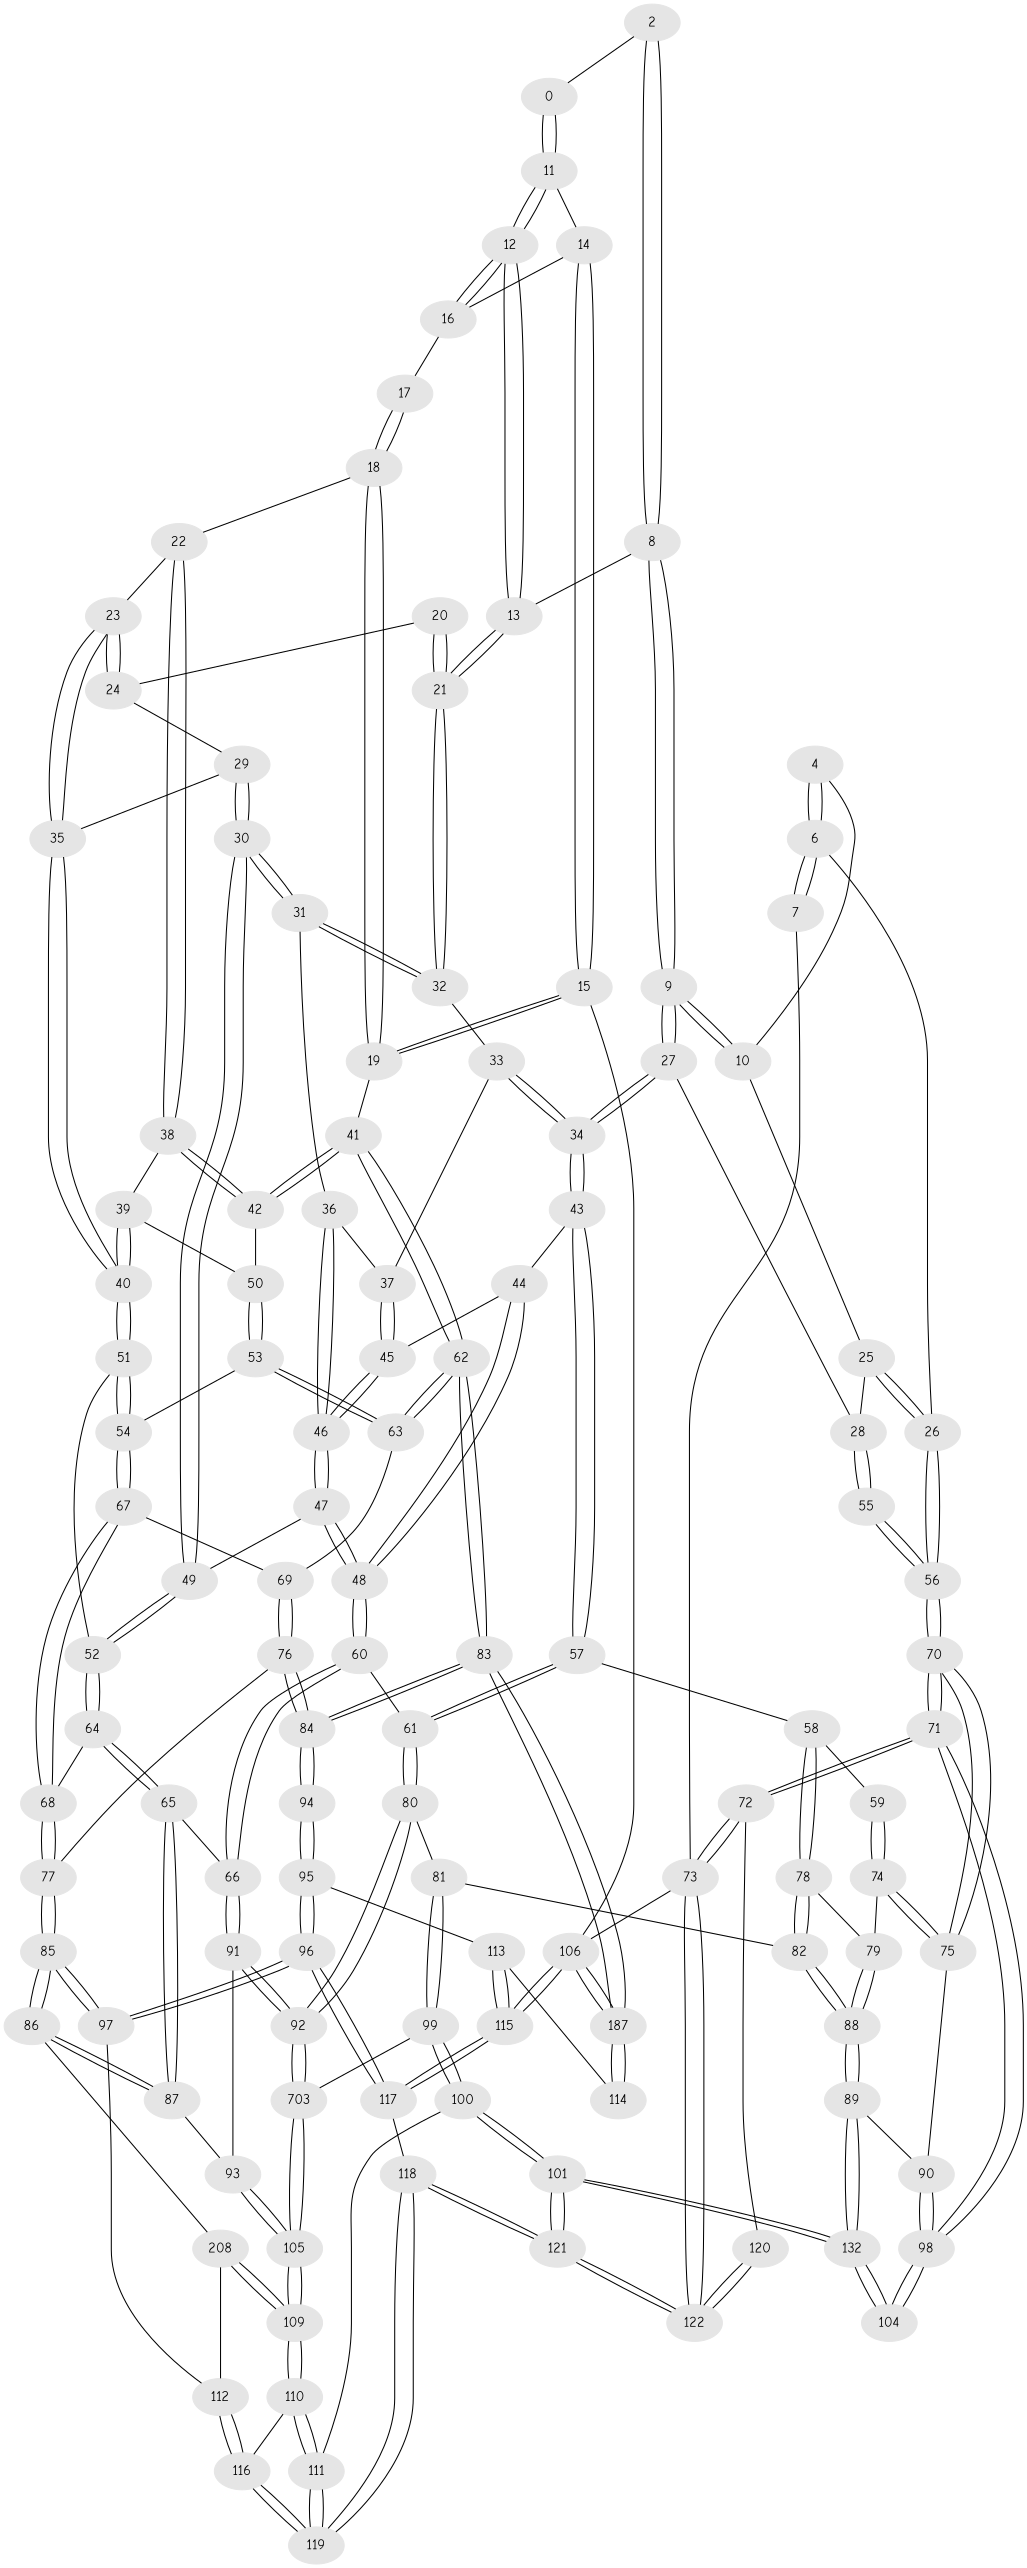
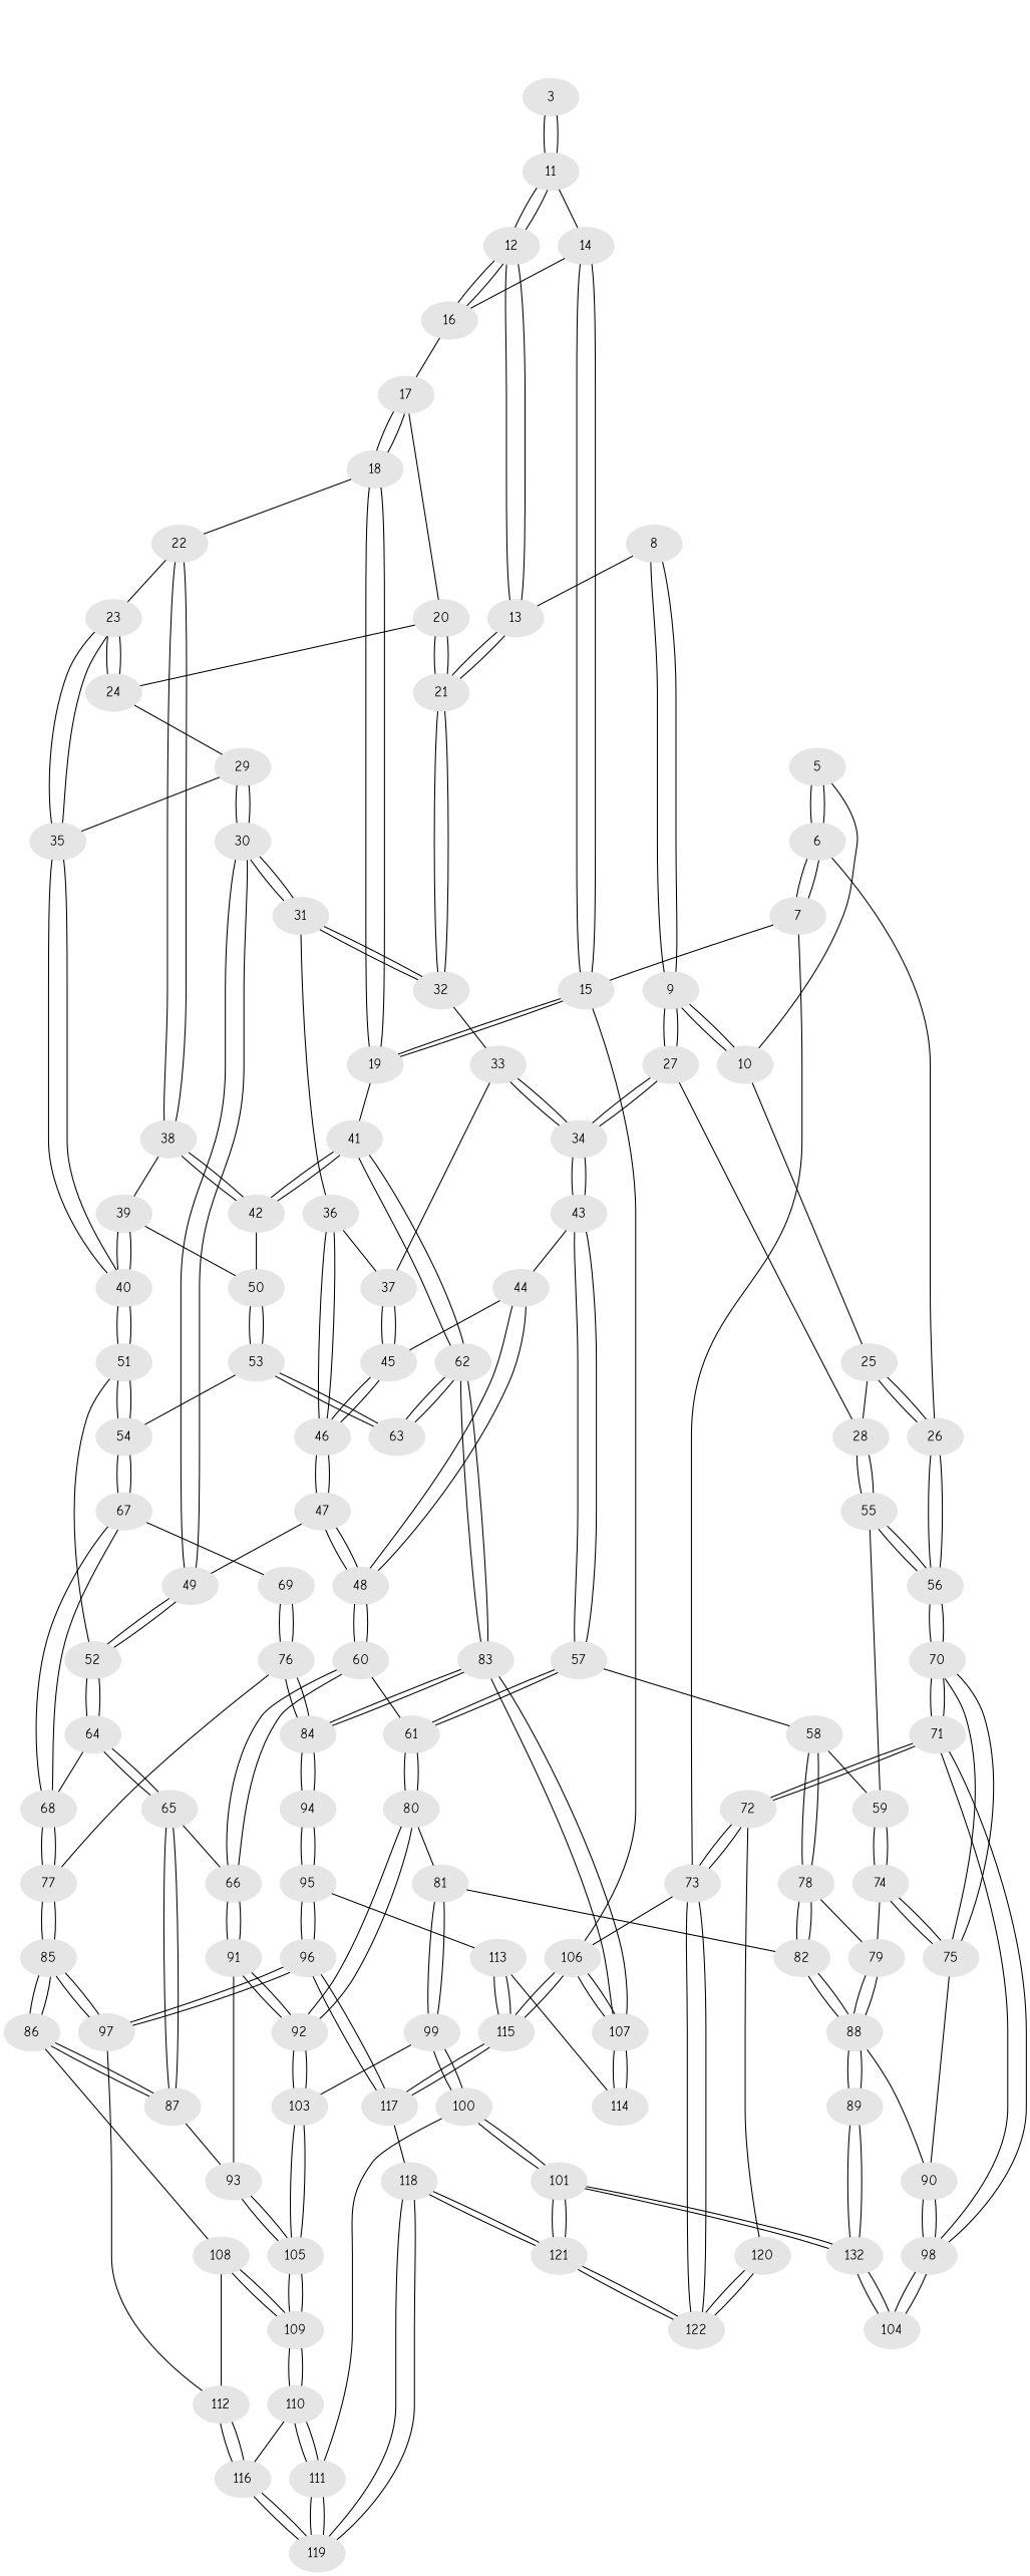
  graph {
    fontname="Comic Neue"
    node [color=gray90 fontname="Comic Neue" style=filled]
    edge [fontname="Comic Neue"]
-   2
-   3 [label=0]
+   3
    8
-   5 [label=4]
+   5
    6
    10
    11
    9
    13
    12
    14
    7
    15
    73
    26
    25
    56
    19
    106
    122
    27
    21
    28
    34
    16
    17
    32
    41
-   107 [label=187]
+   107
    115
    18
    20
    22
    24
    23
    38
    42
    62
    29
    33
    35
    39
    40
    30
    55
    70
    43
    59
    31
    49
    36
    52
    37
    46
    45
    44
    57
    51
    47
    50
    53
    54
    63
    83
    48
    58
    61
    60
    66
    64
    67
    65
    68
    69
    74
    71
    75
    78
    80
    79
    82
    91
    81
    92
    84
    76
    87
    77
    93
    85
    72
    98
    90
    120
    104
    88
    94
    86
    97
    89
    99
-   103 [label=703]
+   103
    100
    114
    95
-   108 [label=208]
+   108
    112
    109
    105
    n110 [label=132]
    96
    113
    117
    118
    116
    101
    111
    121
    119
    110
-   2 -- 3
-   2 -- 8
-   2 -- 8
    3 -- 11
    3 -- 11
    8 -- 9
    8 -- 9
    8 -- 13
    5 -- 6
    5 -- 6
    5 -- 10
    6 -- 7
    6 -- 7
    6 -- 26
    10 -- 25
    11 -- 12
    11 -- 12
    11 -- 14
    9 -- 10
    9 -- 10
    9 -- 27
    9 -- 27
    13 -- 21
    13 -- 21
    12 -- 13
    12 -- 13
    12 -- 16
    12 -- 16
    14 -- 15
    14 -- 15
    14 -- 16
+   7 -- 15
    7 -- 73
    15 -- 19
    15 -- 19
    15 -- 106
    73 -- 106
    73 -- 122
    73 -- 122
    26 -- 56
    26 -- 56
    25 -- 26
    25 -- 26
    25 -- 28
    56 -- 70
    56 -- 70
    19 -- 41
    106 -- 107
    106 -- 107
    106 -- 115
    106 -- 115
    27 -- 28
    27 -- 34
    27 -- 34
    21 -- 32
    21 -- 32
    28 -- 55
    28 -- 55
    34 -- 43
    34 -- 43
    16 -- 17
    17 -- 18
    17 -- 18
+   17 -- 20
    32 -- 33
    41 -- 42
    41 -- 42
    41 -- 62
    41 -- 62
    107 -- 114
    107 -- 114
    115 -- 117
    115 -- 117
    18 -- 19
    18 -- 19
    18 -- 22
    20 -- 21
    20 -- 21
    20 -- 24
    22 -- 23
    22 -- 38
    22 -- 38
    24 -- 29
    23 -- 24
    23 -- 24
    23 -- 35
    23 -- 35
    38 -- 42
    38 -- 42
    38 -- 39
    42 -- 50
    62 -- 63
    62 -- 63
    62 -- 83
    62 -- 83
    29 -- 35
    29 -- 30
    29 -- 30
    33 -- 34
    33 -- 34
    33 -- 37
    35 -- 40
    35 -- 40
    39 -- 40
    39 -- 40
    39 -- 50
    40 -- 51
    40 -- 51
    30 -- 31
    30 -- 31
    30 -- 49
    30 -- 49
    55 -- 56
    55 -- 56
+   55 -- 59
    70 -- 71
    70 -- 71
    70 -- 75
    70 -- 75
    43 -- 44
    43 -- 57
    43 -- 57
    59 -- 74
    59 -- 74
    31 -- 32
    31 -- 32
    31 -- 36
    49 -- 52
    49 -- 52
    36 -- 37
    36 -- 46
    36 -- 46
    52 -- 64
    52 -- 64
    37 -- 45
    37 -- 45
    46 -- 47
    46 -- 47
    45 -- 46
    45 -- 46
    44 -- 45
    44 -- 48
    44 -- 48
    57 -- 58
    57 -- 61
    57 -- 61
    51 -- 52
    51 -- 54
    51 -- 54
    47 -- 49
    47 -- 48
    47 -- 48
    50 -- 53
    50 -- 53
    53 -- 54
    53 -- 63
    53 -- 63
    54 -- 67
    54 -- 67
-   63 -- 69
    83 -- 107
    83 -- 107
    83 -- 84
    83 -- 84
    48 -- 60
    48 -- 60
    58 -- 59
    58 -- 78
    58 -- 78
    61 -- 80
    61 -- 80
    60 -- 61
    60 -- 66
    60 -- 66
    66 -- 91
    66 -- 91
    64 -- 65
    64 -- 65
    64 -- 68
    67 -- 68
    67 -- 68
    67 -- 69
    65 -- 66
    65 -- 87
    65 -- 87
    68 -- 77
    68 -- 77
    69 -- 76
    69 -- 76
    74 -- 75
    74 -- 75
    74 -- 79
    71 -- 72
    71 -- 72
    71 -- 98
    71 -- 98
    75 -- 90
    78 -- 79
    78 -- 82
    78 -- 82
    80 -- 81
    80 -- 92
    80 -- 92
    79 -- 88
    79 -- 88
    82 -- 88
    82 -- 88
    91 -- 92
    91 -- 92
    91 -- 93
    81 -- 82
    81 -- 99
    81 -- 99
    92 -- 103
    92 -- 103
    84 -- 94
    84 -- 94
    76 -- 84
    76 -- 84
    76 -- 77
    87 -- 93
    77 -- 85
    77 -- 85
    93 -- 105
    93 -- 105
    85 -- 86
    85 -- 86
    85 -- 97
    85 -- 97
    72 -- 73
    72 -- 73
    72 -- 120
    98 -- 104
    98 -- 104
    90 -- 98
    90 -- 98
    120 -- 122
    120 -- 122
    88 -- 89
    88 -- 89
    94 -- 95
    94 -- 95
    86 -- 87
    86 -- 87
    86 -- 108
    97 -- 112
-   89 -- 90
+   88 -- 90
    89 -- n110
    89 -- n110
    99 -- 103
    99 -- 100
    99 -- 100
    103 -- 105
    103 -- 105
    100 -- 101
    100 -- 101
    100 -- 111
    95 -- 96
    95 -- 96
    95 -- 113
    108 -- 112
    108 -- 109
    108 -- 109
    112 -- 116
    112 -- 116
    109 -- 110
    109 -- 110
    105 -- 109
    105 -- 109
    n110 -- 104
    n110 -- 104
    96 -- 97
    96 -- 97
    96 -- 117
    96 -- 117
    113 -- 115
    113 -- 115
    113 -- 114
    117 -- 118
    118 -- 121
    118 -- 121
    118 -- 119
    118 -- 119
    116 -- 119
    116 -- 119
    101 -- n110
    101 -- n110
    101 -- 121
    101 -- 121
    111 -- 119
    111 -- 119
    121 -- 122
    121 -- 122
    110 -- 116
    110 -- 111
    110 -- 111
  }
